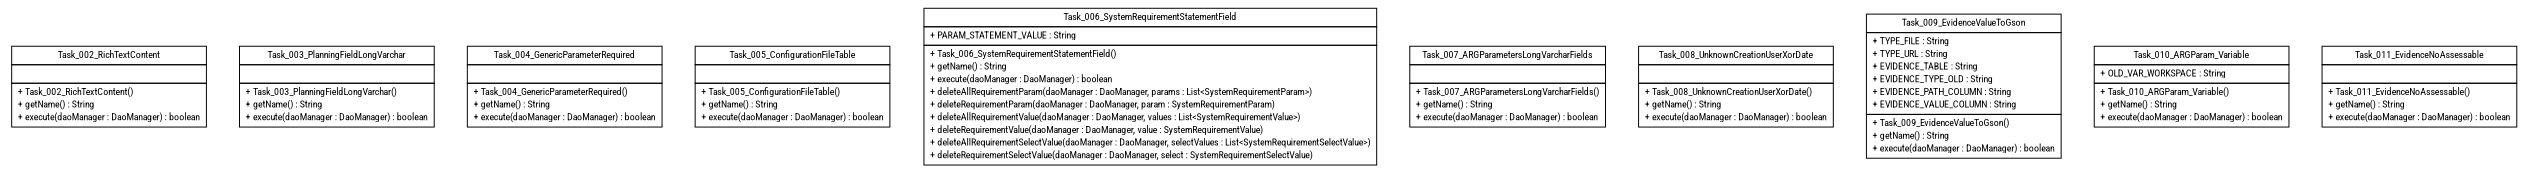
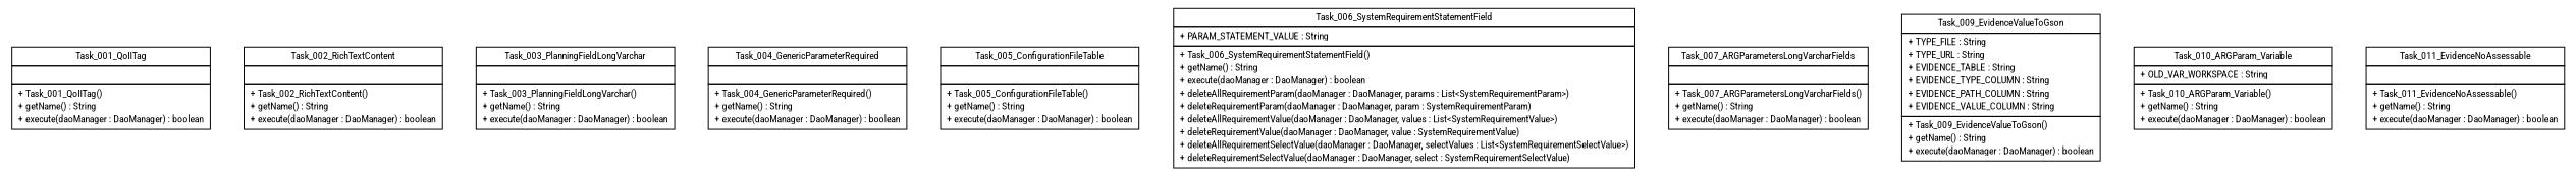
  digraph {
    nodesep=0.25
    ranksep=0.5
    fontname="Roboto Condensed"
    node [fontcolor=black fontname="Roboto Condensed" fontsize=10.0 shape=plaintext]
+   n1 [label=<<table title="gov.sandia.cf.dao.migration.tasks.Task_001_QoIITag" border="0" cellborder="1" cellspacing="0" cellpadding="2" port="p" href="./Task_001_QoIITag.html"> 		<tr><td><table border="0" cellspacing="0" cellpadding="1"> <tr><td align="center" balign="center"> Task_001_QoIITag </td></tr> 		</table></td></tr> 		<tr><td><table border="0" cellspacing="0" cellpadding="1"> <tr><td align="left" balign="left">  </td></tr> 		</table></td></tr> 		<tr><td><table border="0" cellspacing="0" cellpadding="1"> <tr><td align="left" balign="left"> + Task_001_QoIITag() </td></tr> <tr><td align="left" balign="left"> + getName() : String </td></tr> <tr><td align="left" balign="left"> + execute(daoManager : DaoManager) : boolean </td></tr> 		</table></td></tr> 		</table>>]
    n2 [label=<<table title="gov.sandia.cf.dao.migration.tasks.Task_002_RichTextContent" border="0" cellborder="1" cellspacing="0" cellpadding="2" port="p" href="./Task_002_RichTextContent.html"> 		<tr><td><table border="0" cellspacing="0" cellpadding="1"> <tr><td align="center" balign="center"> Task_002_RichTextContent </td></tr> 		</table></td></tr> 		<tr><td><table border="0" cellspacing="0" cellpadding="1"> <tr><td align="left" balign="left">  </td></tr> 		</table></td></tr> 		<tr><td><table border="0" cellspacing="0" cellpadding="1"> <tr><td align="left" balign="left"> + Task_002_RichTextContent() </td></tr> <tr><td align="left" balign="left"> + getName() : String </td></tr> <tr><td align="left" balign="left"> + execute(daoManager : DaoManager) : boolean </td></tr> 		</table></td></tr> 		</table>>]
    n3 [label=<<table title="gov.sandia.cf.dao.migration.tasks.Task_003_PlanningFieldLongVarchar" border="0" cellborder="1" cellspacing="0" cellpadding="2" port="p" href="./Task_003_PlanningFieldLongVarchar.html"> 		<tr><td><table border="0" cellspacing="0" cellpadding="1"> <tr><td align="center" balign="center"> Task_003_PlanningFieldLongVarchar </td></tr> 		</table></td></tr> 		<tr><td><table border="0" cellspacing="0" cellpadding="1"> <tr><td align="left" balign="left">  </td></tr> 		</table></td></tr> 		<tr><td><table border="0" cellspacing="0" cellpadding="1"> <tr><td align="left" balign="left"> + Task_003_PlanningFieldLongVarchar() </td></tr> <tr><td align="left" balign="left"> + getName() : String </td></tr> <tr><td align="left" balign="left"> + execute(daoManager : DaoManager) : boolean </td></tr> 		</table></td></tr> 		</table>>]
    n4 [label=<<table title="gov.sandia.cf.dao.migration.tasks.Task_004_GenericParameterRequired" border="0" cellborder="1" cellspacing="0" cellpadding="2" port="p" href="./Task_004_GenericParameterRequired.html"> 		<tr><td><table border="0" cellspacing="0" cellpadding="1"> <tr><td align="center" balign="center"> Task_004_GenericParameterRequired </td></tr> 		</table></td></tr> 		<tr><td><table border="0" cellspacing="0" cellpadding="1"> <tr><td align="left" balign="left">  </td></tr> 		</table></td></tr> 		<tr><td><table border="0" cellspacing="0" cellpadding="1"> <tr><td align="left" balign="left"> + Task_004_GenericParameterRequired() </td></tr> <tr><td align="left" balign="left"> + getName() : String </td></tr> <tr><td align="left" balign="left"> + execute(daoManager : DaoManager) : boolean </td></tr> 		</table></td></tr> 		</table>>]
    n5 [label=<<table title="gov.sandia.cf.dao.migration.tasks.Task_005_ConfigurationFileTable" border="0" cellborder="1" cellspacing="0" cellpadding="2" port="p" href="./Task_005_ConfigurationFileTable.html"> 		<tr><td><table border="0" cellspacing="0" cellpadding="1"> <tr><td align="center" balign="center"> Task_005_ConfigurationFileTable </td></tr> 		</table></td></tr> 		<tr><td><table border="0" cellspacing="0" cellpadding="1"> <tr><td align="left" balign="left">  </td></tr> 		</table></td></tr> 		<tr><td><table border="0" cellspacing="0" cellpadding="1"> <tr><td align="left" balign="left"> + Task_005_ConfigurationFileTable() </td></tr> <tr><td align="left" balign="left"> + getName() : String </td></tr> <tr><td align="left" balign="left"> + execute(daoManager : DaoManager) : boolean </td></tr> 		</table></td></tr> 		</table>>]
    n6 [label=<<table title="gov.sandia.cf.dao.migration.tasks.Task_006_SystemRequirementStatementField" border="0" cellborder="1" cellspacing="0" cellpadding="2" port="p" href="./Task_006_SystemRequirementStatementField.html"> 		<tr><td><table border="0" cellspacing="0" cellpadding="1"> <tr><td align="center" balign="center"> Task_006_SystemRequirementStatementField </td></tr> 		</table></td></tr> 		<tr><td><table border="0" cellspacing="0" cellpadding="1"> <tr><td align="left" balign="left"> + PARAM_STATEMENT_VALUE : String </td></tr> 		</table></td></tr> 		<tr><td><table border="0" cellspacing="0" cellpadding="1"> <tr><td align="left" balign="left"> + Task_006_SystemRequirementStatementField() </td></tr> <tr><td align="left" balign="left"> + getName() : String </td></tr> <tr><td align="left" balign="left"> + execute(daoManager : DaoManager) : boolean </td></tr> <tr><td align="left" balign="left"> + deleteAllRequirementParam(daoManager : DaoManager, params : List&lt;SystemRequirementParam&gt;) </td></tr> <tr><td align="left" balign="left"> + deleteRequirementParam(daoManager : DaoManager, param : SystemRequirementParam) </td></tr> <tr><td align="left" balign="left"> + deleteAllRequirementValue(daoManager : DaoManager, values : List&lt;SystemRequirementValue&gt;) </td></tr> <tr><td align="left" balign="left"> + deleteRequirementValue(daoManager : DaoManager, value : SystemRequirementValue) </td></tr> <tr><td align="left" balign="left"> + deleteAllRequirementSelectValue(daoManager : DaoManager, selectValues : List&lt;SystemRequirementSelectValue&gt;) </td></tr> <tr><td align="left" balign="left"> + deleteRequirementSelectValue(daoManager : DaoManager, select : SystemRequirementSelectValue) </td></tr> 		</table></td></tr> 		</table>>]
    n7 [label=<<table title="gov.sandia.cf.dao.migration.tasks.Task_007_ARGParametersLongVarcharFields" border="0" cellborder="1" cellspacing="0" cellpadding="2" port="p" href="./Task_007_ARGParametersLongVarcharFields.html"> 		<tr><td><table border="0" cellspacing="0" cellpadding="1"> <tr><td align="center" balign="center"> Task_007_ARGParametersLongVarcharFields </td></tr> 		</table></td></tr> 		<tr><td><table border="0" cellspacing="0" cellpadding="1"> <tr><td align="left" balign="left">  </td></tr> 		</table></td></tr> 		<tr><td><table border="0" cellspacing="0" cellpadding="1"> <tr><td align="left" balign="left"> + Task_007_ARGParametersLongVarcharFields() </td></tr> <tr><td align="left" balign="left"> + getName() : String </td></tr> <tr><td align="left" balign="left"> + execute(daoManager : DaoManager) : boolean </td></tr> 		</table></td></tr> 		</table>>]
-   n8 [label=<<table title="gov.sandia.cf.dao.migration.tasks.Task_008_UnknownCreationUserXorDate" border="0" cellborder="1" cellspacing="0" cellpadding="2" port="p" href="./Task_008_UnknownCreationUserXorDate.html"> 		<tr><td><table border="0" cellspacing="0" cellpadding="1"> <tr><td align="center" balign="center"> Task_008_UnknownCreationUserXorDate </td></tr> 		</table></td></tr> 		<tr><td><table border="0" cellspacing="0" cellpadding="1"> <tr><td align="left" balign="left">  </td></tr> 		</table></td></tr> 		<tr><td><table border="0" cellspacing="0" cellpadding="1"> <tr><td align="left" balign="left"> + Task_008_UnknownCreationUserXorDate() </td></tr> <tr><td align="left" balign="left"> + getName() : String </td></tr> <tr><td align="left" balign="left"> + execute(daoManager : DaoManager) : boolean </td></tr> 		</table></td></tr> 		</table>>]
-   n9 [label=<<table title="gov.sandia.cf.dao.migration.tasks.Task_009_EvidenceValueToGson" border="0" cellborder="1" cellspacing="0" cellpadding="2" port="p" href="./Task_009_EvidenceValueToGson.html"> 		<tr><td><table border="0" cellspacing="0" cellpadding="1"> <tr><td align="center" balign="center"> Task_009_EvidenceValueToGson </td></tr> 		</table></td></tr> 		<tr><td><table border="0" cellspacing="0" cellpadding="1"> <tr><td align="left" balign="left"> + TYPE_FILE : String </td></tr> <tr><td align="left" balign="left"> + TYPE_URL : String </td></tr> <tr><td align="left" balign="left"> + EVIDENCE_TABLE : String </td></tr> <tr><td align="left" balign="left"> + EVIDENCE_TYPE_OLD : String </td></tr> <tr><td align="left" balign="left"> + EVIDENCE_PATH_COLUMN : String </td></tr> <tr><td align="left" balign="left"> + EVIDENCE_VALUE_COLUMN : String </td></tr> 		</table></td></tr> 		<tr><td><table border="0" cellspacing="0" cellpadding="1"> <tr><td align="left" balign="left"> + Task_009_EvidenceValueToGson() </td></tr> <tr><td align="left" balign="left"> + getName() : String </td></tr> <tr><td align="left" balign="left"> + execute(daoManager : DaoManager) : boolean </td></tr> 		</table></td></tr> 		</table>>]
+   n9 [label=<<table title="gov.sandia.cf.dao.migration.tasks.Task_009_EvidenceValueToGson" border="0" cellborder="1" cellspacing="0" cellpadding="2" port="p" href="./Task_009_EvidenceValueToGson.html"> 		<tr><td><table border="0" cellspacing="0" cellpadding="1"> <tr><td align="center" balign="center"> Task_009_EvidenceValueToGson </td></tr> 		</table></td></tr> 		<tr><td><table border="0" cellspacing="0" cellpadding="1"> <tr><td align="left" balign="left"> + TYPE_FILE : String </td></tr> <tr><td align="left" balign="left"> + TYPE_URL : String </td></tr> <tr><td align="left" balign="left"> + EVIDENCE_TABLE : String </td></tr> <tr><td align="left" balign="left"> + EVIDENCE_TYPE_COLUMN : String </td></tr> <tr><td align="left" balign="left"> + EVIDENCE_PATH_COLUMN : String </td></tr> <tr><td align="left" balign="left"> + EVIDENCE_VALUE_COLUMN : String </td></tr> 		</table></td></tr> 		<tr><td><table border="0" cellspacing="0" cellpadding="1"> <tr><td align="left" balign="left"> + Task_009_EvidenceValueToGson() </td></tr> <tr><td align="left" balign="left"> + getName() : String </td></tr> <tr><td align="left" balign="left"> + execute(daoManager : DaoManager) : boolean </td></tr> 		</table></td></tr> 		</table>>]
    n10 [label=<<table title="gov.sandia.cf.dao.migration.tasks.Task_010_ARGParam_Variable" border="0" cellborder="1" cellspacing="0" cellpadding="2" port="p" href="./Task_010_ARGParam_Variable.html"> 		<tr><td><table border="0" cellspacing="0" cellpadding="1"> <tr><td align="center" balign="center"> Task_010_ARGParam_Variable </td></tr> 		</table></td></tr> 		<tr><td><table border="0" cellspacing="0" cellpadding="1"> <tr><td align="left" balign="left"> + OLD_VAR_WORKSPACE : String </td></tr> 		</table></td></tr> 		<tr><td><table border="0" cellspacing="0" cellpadding="1"> <tr><td align="left" balign="left"> + Task_010_ARGParam_Variable() </td></tr> <tr><td align="left" balign="left"> + getName() : String </td></tr> <tr><td align="left" balign="left"> + execute(daoManager : DaoManager) : boolean </td></tr> 		</table></td></tr> 		</table>>]
    n11 [label=<<table title="gov.sandia.cf.dao.migration.tasks.Task_011_EvidenceNoAssessable" border="0" cellborder="1" cellspacing="0" cellpadding="2" port="p" href="./Task_011_EvidenceNoAssessable.html"> 		<tr><td><table border="0" cellspacing="0" cellpadding="1"> <tr><td align="center" balign="center"> Task_011_EvidenceNoAssessable </td></tr> 		</table></td></tr> 		<tr><td><table border="0" cellspacing="0" cellpadding="1"> <tr><td align="left" balign="left">  </td></tr> 		</table></td></tr> 		<tr><td><table border="0" cellspacing="0" cellpadding="1"> <tr><td align="left" balign="left"> + Task_011_EvidenceNoAssessable() </td></tr> <tr><td align="left" balign="left"> + getName() : String </td></tr> <tr><td align="left" balign="left"> + execute(daoManager : DaoManager) : boolean </td></tr> 		</table></td></tr> 		</table>>]
  }
